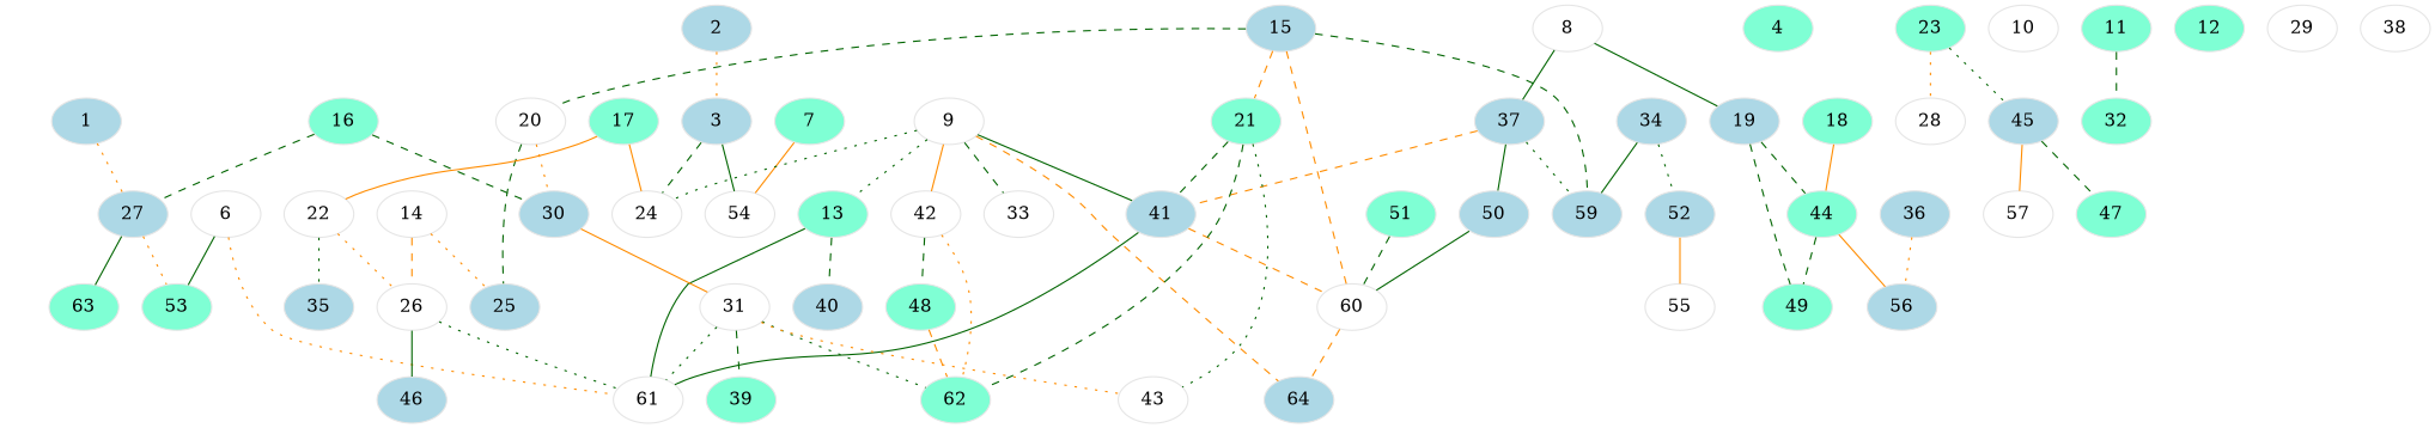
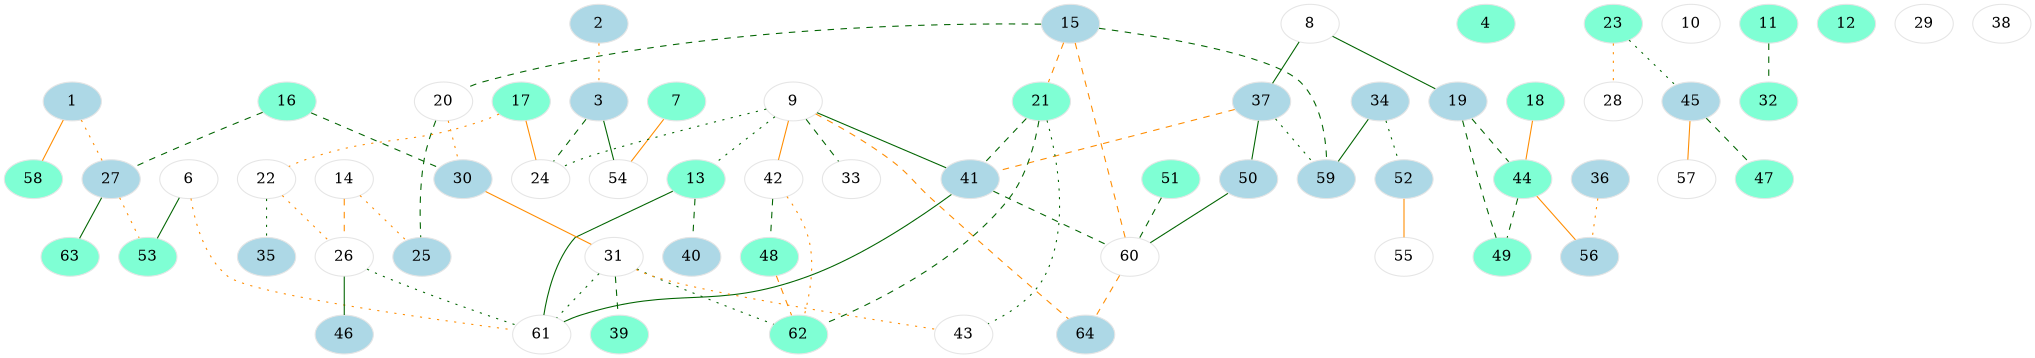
  graph {
    node [color=gray90 fillcolor=lightblue style=filled]
    edge [color=darkgreen style=dashed]
    1
    27
+   58 [fillcolor=aquamarine]
    53 [fillcolor=aquamarine]
    63 [fillcolor=aquamarine]
    2
    3
    24 [fillcolor=white]
    54 [fillcolor=white]
    4 [fillcolor=aquamarine]
    57 [fillcolor=white]
    6 [fillcolor=white]
    61 [fillcolor=white]
    7 [fillcolor=aquamarine]
    8 [fillcolor=white]
    19
    37
    44 [fillcolor=aquamarine]
    49 [fillcolor=aquamarine]
    41
    59
    50
    9 [fillcolor=white]
    13 [fillcolor=aquamarine]
    33 [fillcolor=white]
    42 [fillcolor=white]
    64
    40
    60 [fillcolor=white]
    62 [fillcolor=aquamarine]
    48 [fillcolor=aquamarine]
    10 [fillcolor=white]
    11 [fillcolor=aquamarine]
    32 [fillcolor=aquamarine]
    12 [fillcolor=aquamarine]
    14 [fillcolor=white]
    25
    26 [fillcolor=white]
    46
    15
    20 [fillcolor=white]
    21 [fillcolor=aquamarine]
    30
    43 [fillcolor=white]
    16 [fillcolor=aquamarine]
    31 [fillcolor=white]
    17 [fillcolor=aquamarine]
    22 [fillcolor=white]
    35
    18 [fillcolor=aquamarine]
    56
    36
    28 [fillcolor=white]
    23 [fillcolor=aquamarine]
    45
    47 [fillcolor=aquamarine]
    29 [fillcolor=white]
    39 [fillcolor=aquamarine]
    34
    52
    55 [fillcolor=white]
    38 [fillcolor=white]
    51 [fillcolor=aquamarine]
    1 -- 27 [color=darkorange style=dotted]
+   1 -- 58 [color=darkorange style=solid]
    27 -- 53 [color=darkorange style=dotted]
    27 -- 63 [style=solid]
    2 -- 3 [color=darkorange style=dotted]
    3 -- 24
    3 -- 54 [style=solid]
    6 -- 53 [style=solid]
    6 -- 61 [color=darkorange style=dotted]
    7 -- 54 [color=darkorange style=solid]
    8 -- 19 [style=solid]
    8 -- 37 [style=solid]
    19 -- 44
    19 -- 49
    37 -- 41 [color=darkorange]
    37 -- 59 [style=dotted]
    37 -- 50 [style=solid]
    44 -- 49
    44 -- 56 [color=darkorange style=solid]
    41 -- 61 [style=solid]
-   41 -- 60 [color=darkorange]
+   41 -- 60
    50 -- 60 [style=solid]
    9 -- 24 [style=dotted]
    9 -- 41 [style=solid]
    9 -- 13 [style=dotted]
    9 -- 33
    9 -- 42 [color=darkorange style=solid]
    9 -- 64 [color=darkorange]
    13 -- 61 [style=solid]
    13 -- 40
    42 -- 62 [color=darkorange style=dotted]
    42 -- 48
    60 -- 64 [color=darkorange]
    48 -- 62 [color=darkorange]
    11 -- 32
    14 -- 25 [color=darkorange style=dotted]
    14 -- 26 [color=darkorange]
    26 -- 61 [style=dotted]
    26 -- 46 [style=solid]
    15 -- 59
    15 -- 60 [color=darkorange]
    15 -- 20
    15 -- 21 [color=darkorange]
    20 -- 25
    20 -- 30 [color=darkorange style=dotted]
    21 -- 41
    21 -- 62
    21 -- 43 [style=dotted]
    30 -- 31 [color=darkorange style=solid]
    16 -- 27
    16 -- 30
    31 -- 61 [style=dotted]
    31 -- 62 [style=dotted]
    31 -- 43 [color=darkorange style=dotted]
    31 -- 39
    17 -- 24 [color=darkorange style=solid]
-   17 -- 22 [color=darkorange style=solid]
+   17 -- 22 [color=darkorange style=dotted]
    22 -- 26 [color=darkorange style=dotted]
    22 -- 35 [style=dotted]
    18 -- 44 [color=darkorange style=solid]
    36 -- 56 [color=darkorange style=dotted]
    23 -- 28 [color=darkorange style=dotted]
    23 -- 45 [style=dotted]
    45 -- 57 [color=darkorange style=solid]
    45 -- 47
    34 -- 59 [style=solid]
    34 -- 52 [style=dotted]
    52 -- 55 [color=darkorange style=solid]
    51 -- 60
  }
